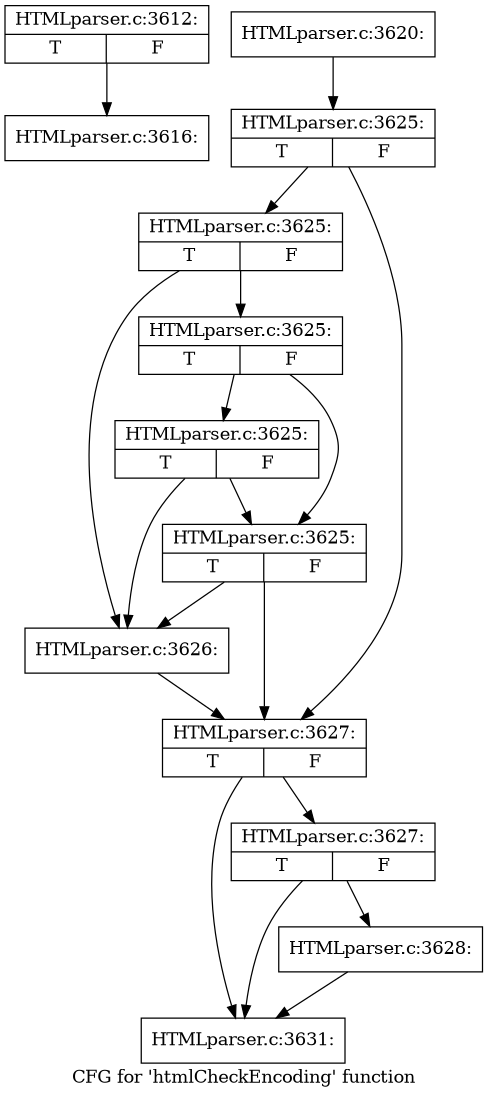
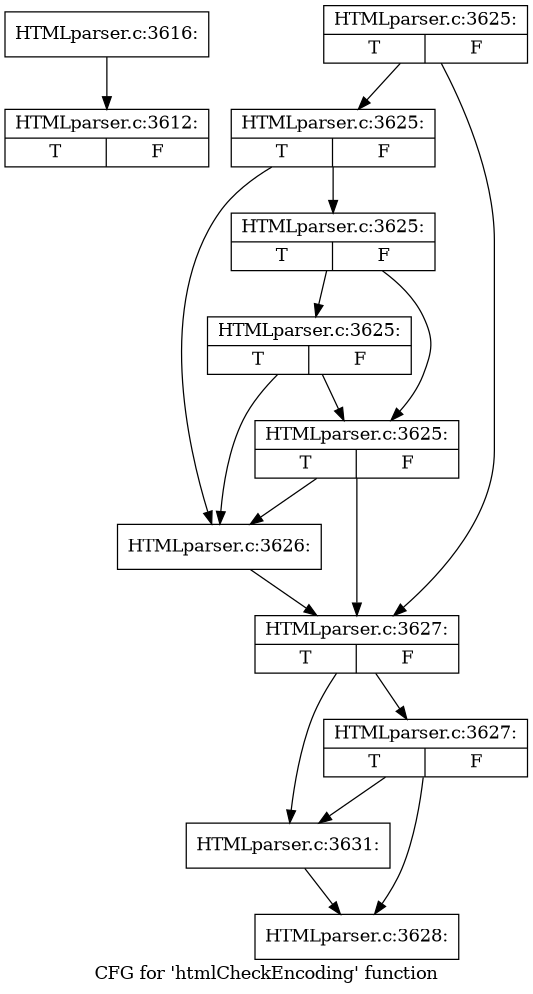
  digraph {
    label="CFG for 'htmlCheckEncoding' function"
    node [shape=record]
    n1 [label="{HTMLparser.c:3612:|{<s0>T|<s1>F}}"]
    n2 [label="{HTMLparser.c:3616:}"]
-   n3 [label="{HTMLparser.c:3620:}"]
    n4 [label="{HTMLparser.c:3625:|{<s0>T|<s1>F}}"]
    n5 [label="{HTMLparser.c:3625:|{<s0>T|<s1>F}}"]
    n6 [label="{HTMLparser.c:3627:|{<s0>T|<s1>F}}"]
    n7 [label="{HTMLparser.c:3631:}"]
    n8 [label="{HTMLparser.c:3626:}"]
    n9 [label="{HTMLparser.c:3625:|{<s0>T|<s1>F}}"]
    n10 [label="{HTMLparser.c:3627:|{<s0>T|<s1>F}}"]
    n11 [label="{HTMLparser.c:3625:|{<s0>T|<s1>F}}"]
    n12 [label="{HTMLparser.c:3625:|{<s0>T|<s1>F}}"]
    n13 [label="{HTMLparser.c:3628:}"]
-   n1 -> n2
-   n3 -> n4
+   n2 -> n1
    n4 -> n5
    n4 -> n6
    n5 -> n8
    n5 -> n9
    n6 -> n7
    n6 -> n10
    n8 -> n6
    n9 -> n11
    n9 -> n12
    n10 -> n7
    n10 -> n13
    n11 -> n8
    n11 -> n12
    n12 -> n6
    n12 -> n8
-   n13 -> n7
+   n7 -> n13
  }
